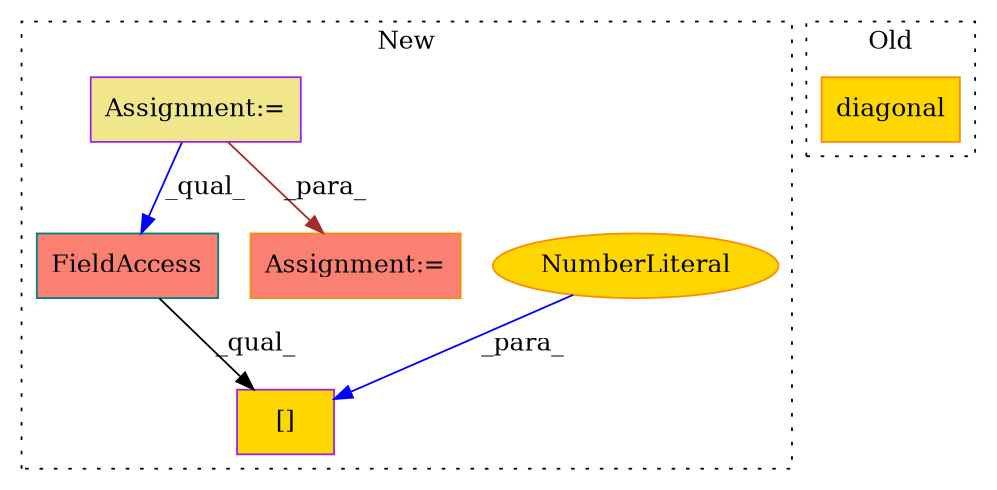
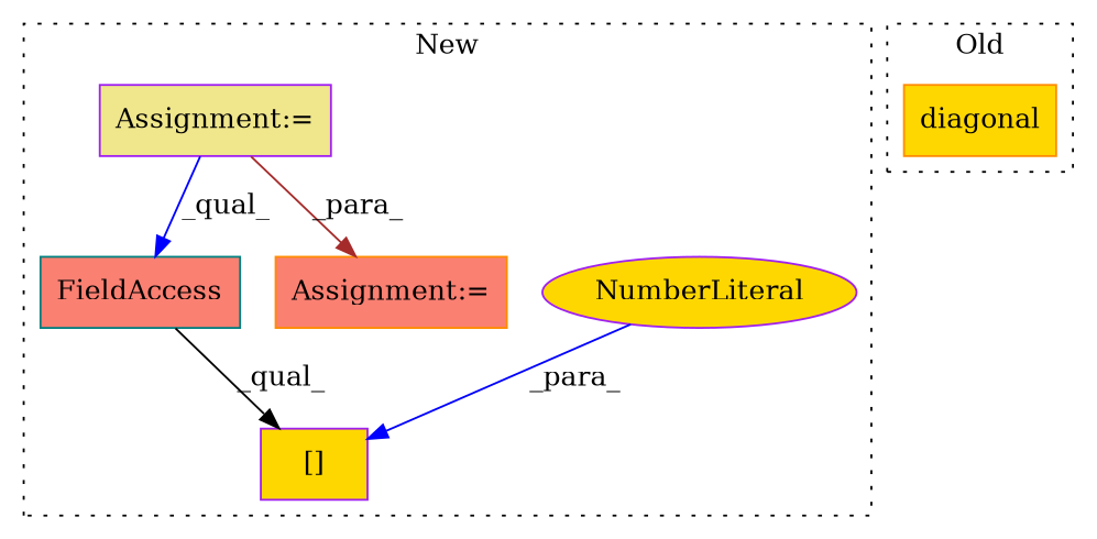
  digraph {
    node [a=7 l=1 shape=box style=filled fillcolor=gold color=darkorange]
    edge [color=blue]
    n1 [a=2 l="17,1" label="[]" s="3934,3952" color=purple]
    n2 [a=22 l=16 label=FieldAccess s=3934 fillcolor=salmon color=teal]
-   n3 [a=34 label=NumberLiteral s=3951 shape=ellipse]
+   n3 [a=34 label=NumberLiteral s=3951 shape=ellipse color=purple]
    n4 [l=10 label="Assignment:=" s=2888 fillcolor=khaki color=purple]
    n5 [label="Assignment:=" s=4110 fillcolor=salmon]
    n6 [a=32 l="9,1" label=diagonal s="3920,3973"]
    subgraph cluster_1 {
      label=New
      style=dotted
      n1
      n2
      n3
      n4
      n5
    }
    subgraph cluster_2 {
      label=Old
      style=dotted
      n6
    }
    n2 -> n1 [label=_qual_ color=black]
    n3 -> n1 [label=_para_]
    n4 -> n2 [label=_qual_]
    n4 -> n5 [label=_para_ color=brown]
  }
